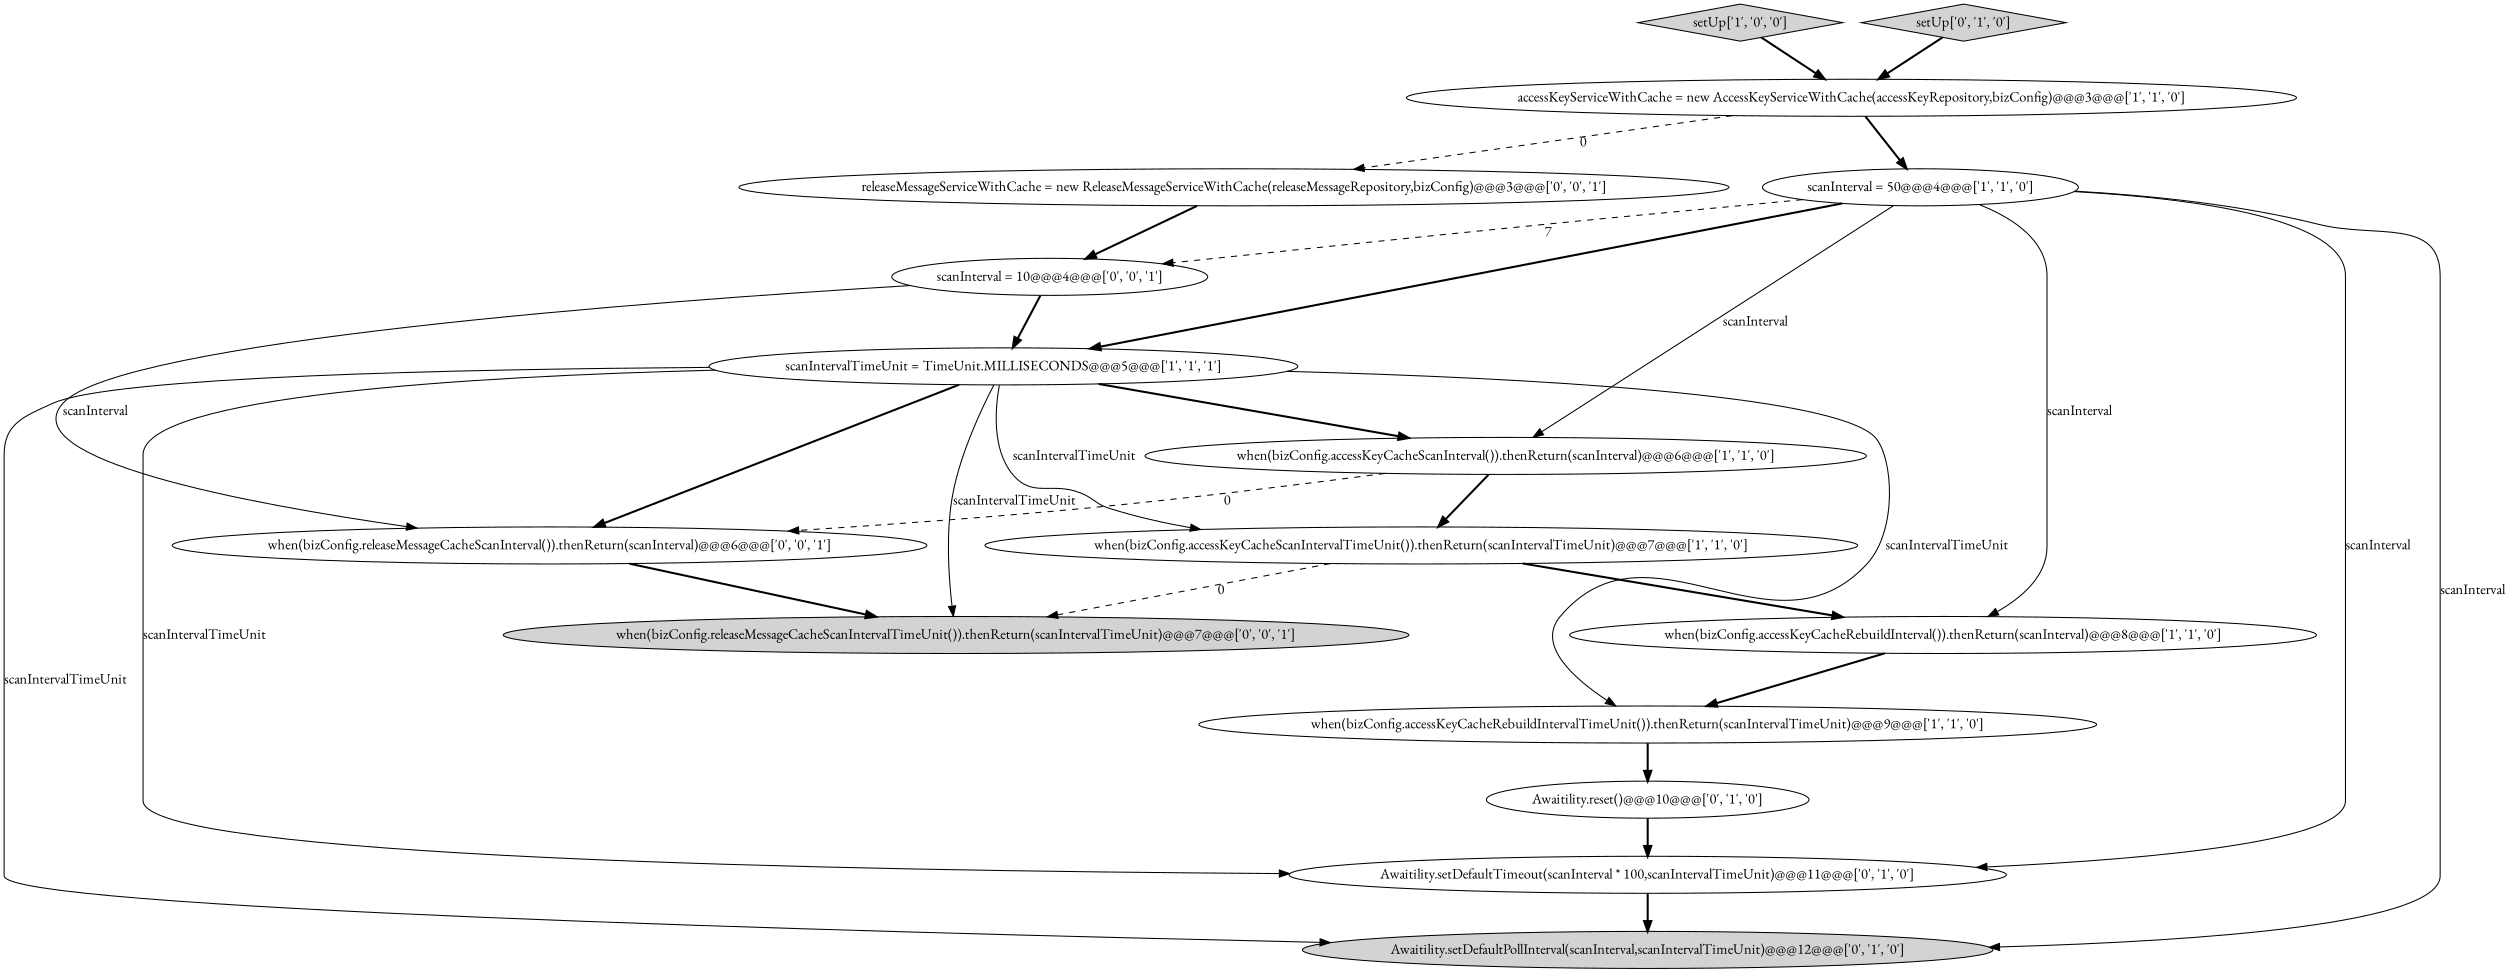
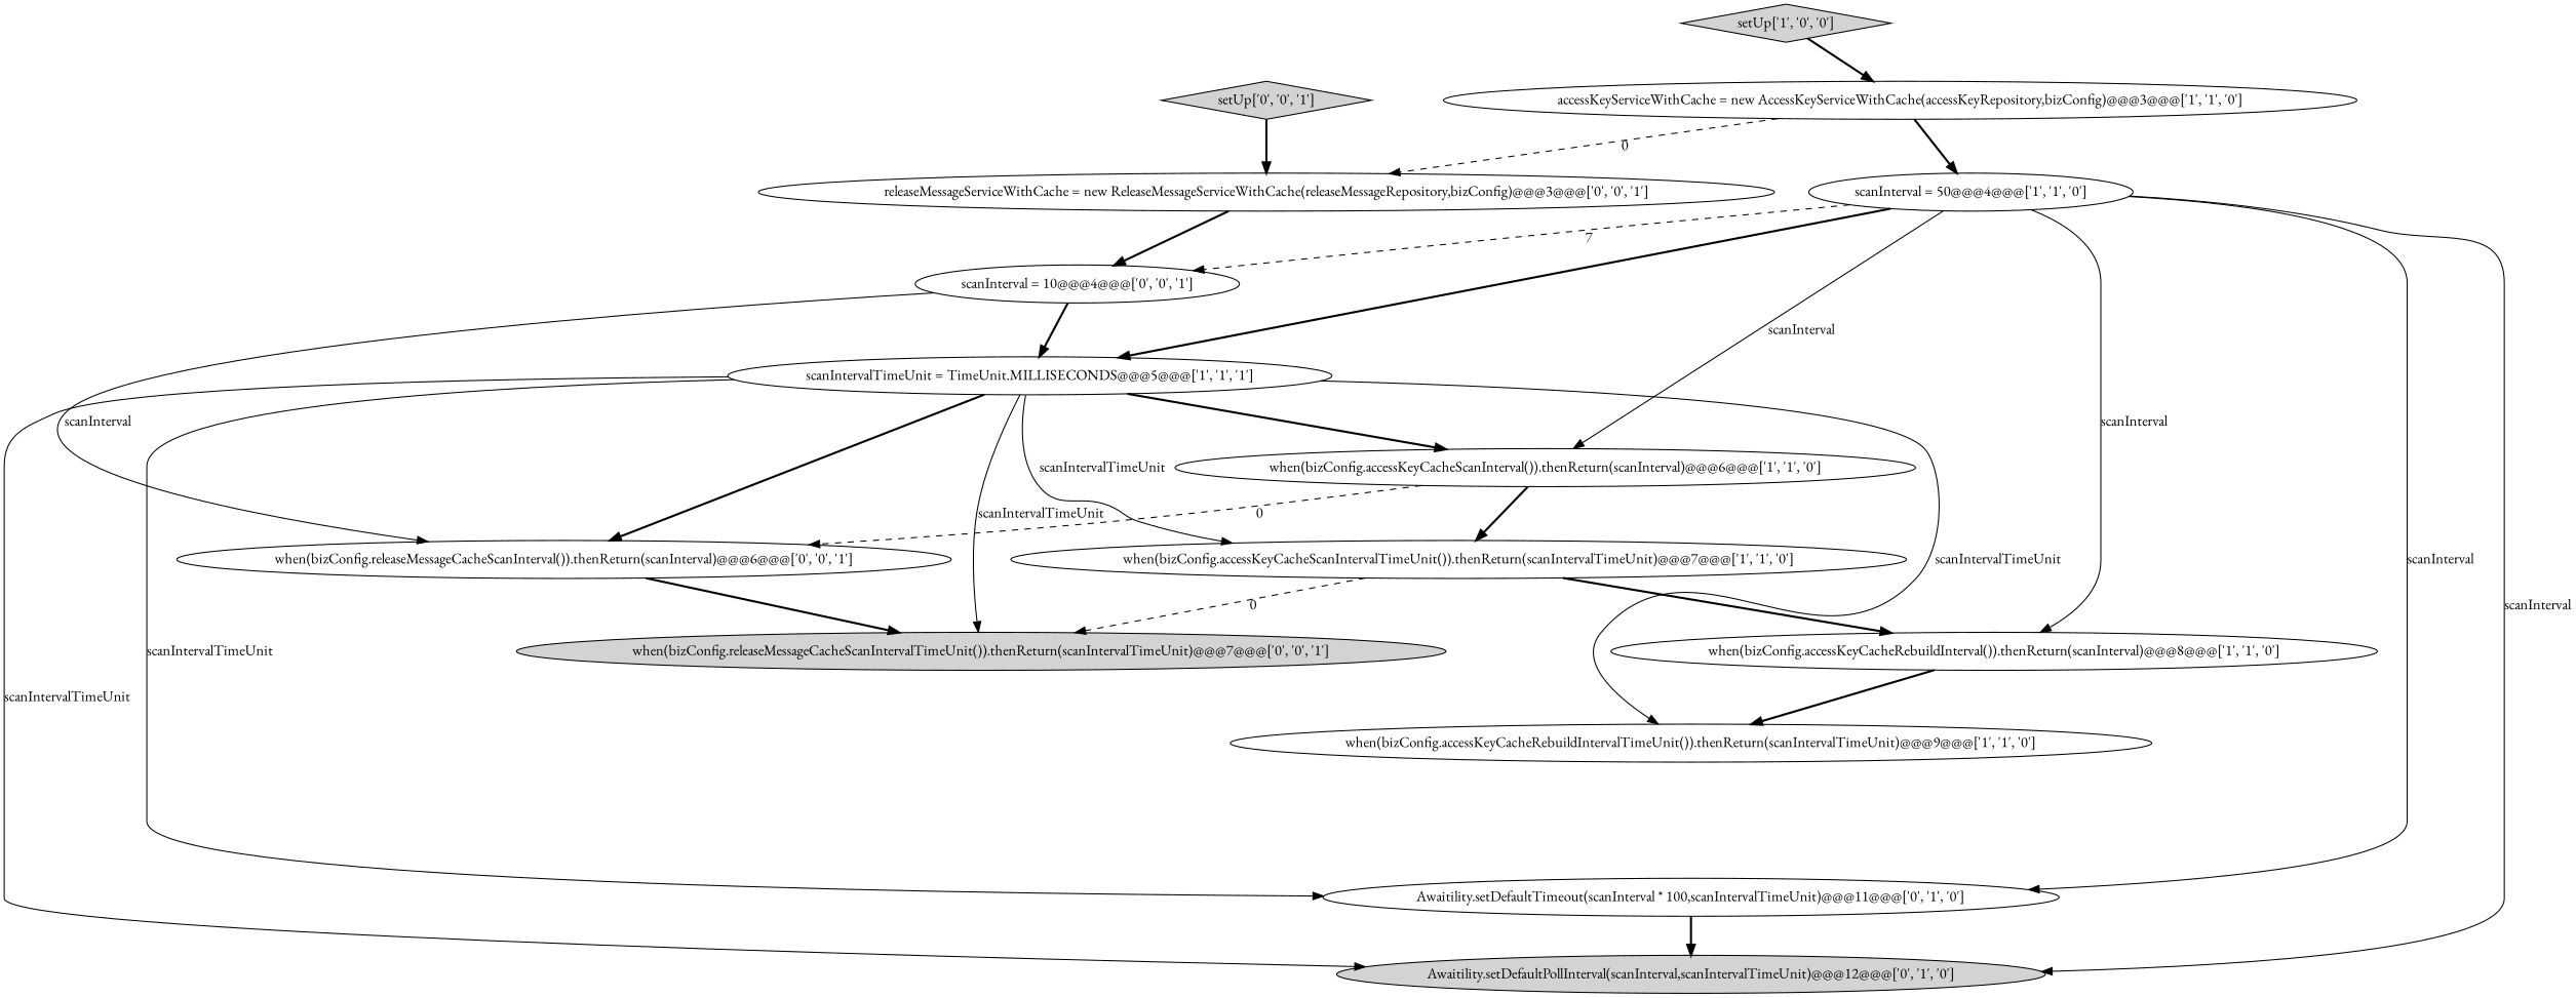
  digraph {
    fontname="EB Garamond"
    node [fillcolor=white fontname="EB Garamond" shape=ellipse style=filled]
    edge [fontname="EB Garamond" style=bold]
    n1 [label="when(bizConfig.accessKeyCacheScanInterval()).thenReturn(scanInterval)@@@6@@@['1', '1', '0']"]
    n2 [label="when(bizConfig.releaseMessageCacheScanInterval()).thenReturn(scanInterval)@@@6@@@['0', '0', '1']"]
    n3 [label="when(bizConfig.accessKeyCacheScanIntervalTimeUnit()).thenReturn(scanIntervalTimeUnit)@@@7@@@['1', '1', '0']"]
    n4 [fillcolor=lightgray label="when(bizConfig.releaseMessageCacheScanIntervalTimeUnit()).thenReturn(scanIntervalTimeUnit)@@@7@@@['0', '0', '1']"]
    n5 [label="when(bizConfig.accessKeyCacheRebuildInterval()).thenReturn(scanInterval)@@@8@@@['1', '1', '0']"]
    n6 [label="scanInterval = 10@@@4@@@['0', '0', '1']"]
    n7 [label="scanIntervalTimeUnit = TimeUnit.MILLISECONDS@@@5@@@['1', '1', '1']"]
    n8 [fillcolor=lightgray label="Awaitility.setDefaultPollInterval(scanInterval,scanIntervalTimeUnit)@@@12@@@['0', '1', '0']"]
    n9 [label="Awaitility.setDefaultTimeout(scanInterval * 100,scanIntervalTimeUnit)@@@11@@@['0', '1', '0']"]
    n10 [label="when(bizConfig.accessKeyCacheRebuildIntervalTimeUnit()).thenReturn(scanIntervalTimeUnit)@@@9@@@['1', '1', '0']"]
    n11 [label="scanInterval = 50@@@4@@@['1', '1', '0']"]
    n12 [fillcolor=lightgray label="setUp['1', '0', '0']" shape=diamond]
    n13 [label="accessKeyServiceWithCache = new AccessKeyServiceWithCache(accessKeyRepository,bizConfig)@@@3@@@['1', '1', '0']"]
    n14 [label="releaseMessageServiceWithCache = new ReleaseMessageServiceWithCache(releaseMessageRepository,bizConfig)@@@3@@@['0', '0', '1']"]
-   n15 [label="Awaitility.reset()@@@10@@@['0', '1', '0']"]
-   n17 [fillcolor=lightgray label="setUp['0', '1', '0']" shape=diamond]
+   n16 [fillcolor=lightgray label="setUp['0', '0', '1']" shape=diamond]
    n1 -> n2 [label=0 style=dashed]
    n1 -> n3
    n2 -> n4
    n3 -> n4 [label=0 style=dashed]
    n3 -> n5
    n5 -> n10
    n6 -> n2 [label=scanInterval style=solid]
    n6 -> n7
    n7 -> n1
    n7 -> n2
    n7 -> n3 [label=scanIntervalTimeUnit style=solid]
    n7 -> n4 [label=scanIntervalTimeUnit style=solid]
    n7 -> n8 [label=scanIntervalTimeUnit style=solid]
    n7 -> n9 [label=scanIntervalTimeUnit style=solid]
    n7 -> n10 [label=scanIntervalTimeUnit style=solid]
    n9 -> n8
-   n10 -> n15
    n11 -> n1 [label=scanInterval style=solid]
    n11 -> n5 [label=scanInterval style=solid]
    n11 -> n6 [label=7 style=dashed]
    n11 -> n7
    n11 -> n8 [label=scanInterval style=solid]
    n11 -> n9 [label=scanInterval style=solid]
    n12 -> n13
    n13 -> n11
    n13 -> n14 [label=0 style=dashed]
    n14 -> n6
-   n15 -> n9
-   n17 -> n13
+   n16 -> n14
  }
